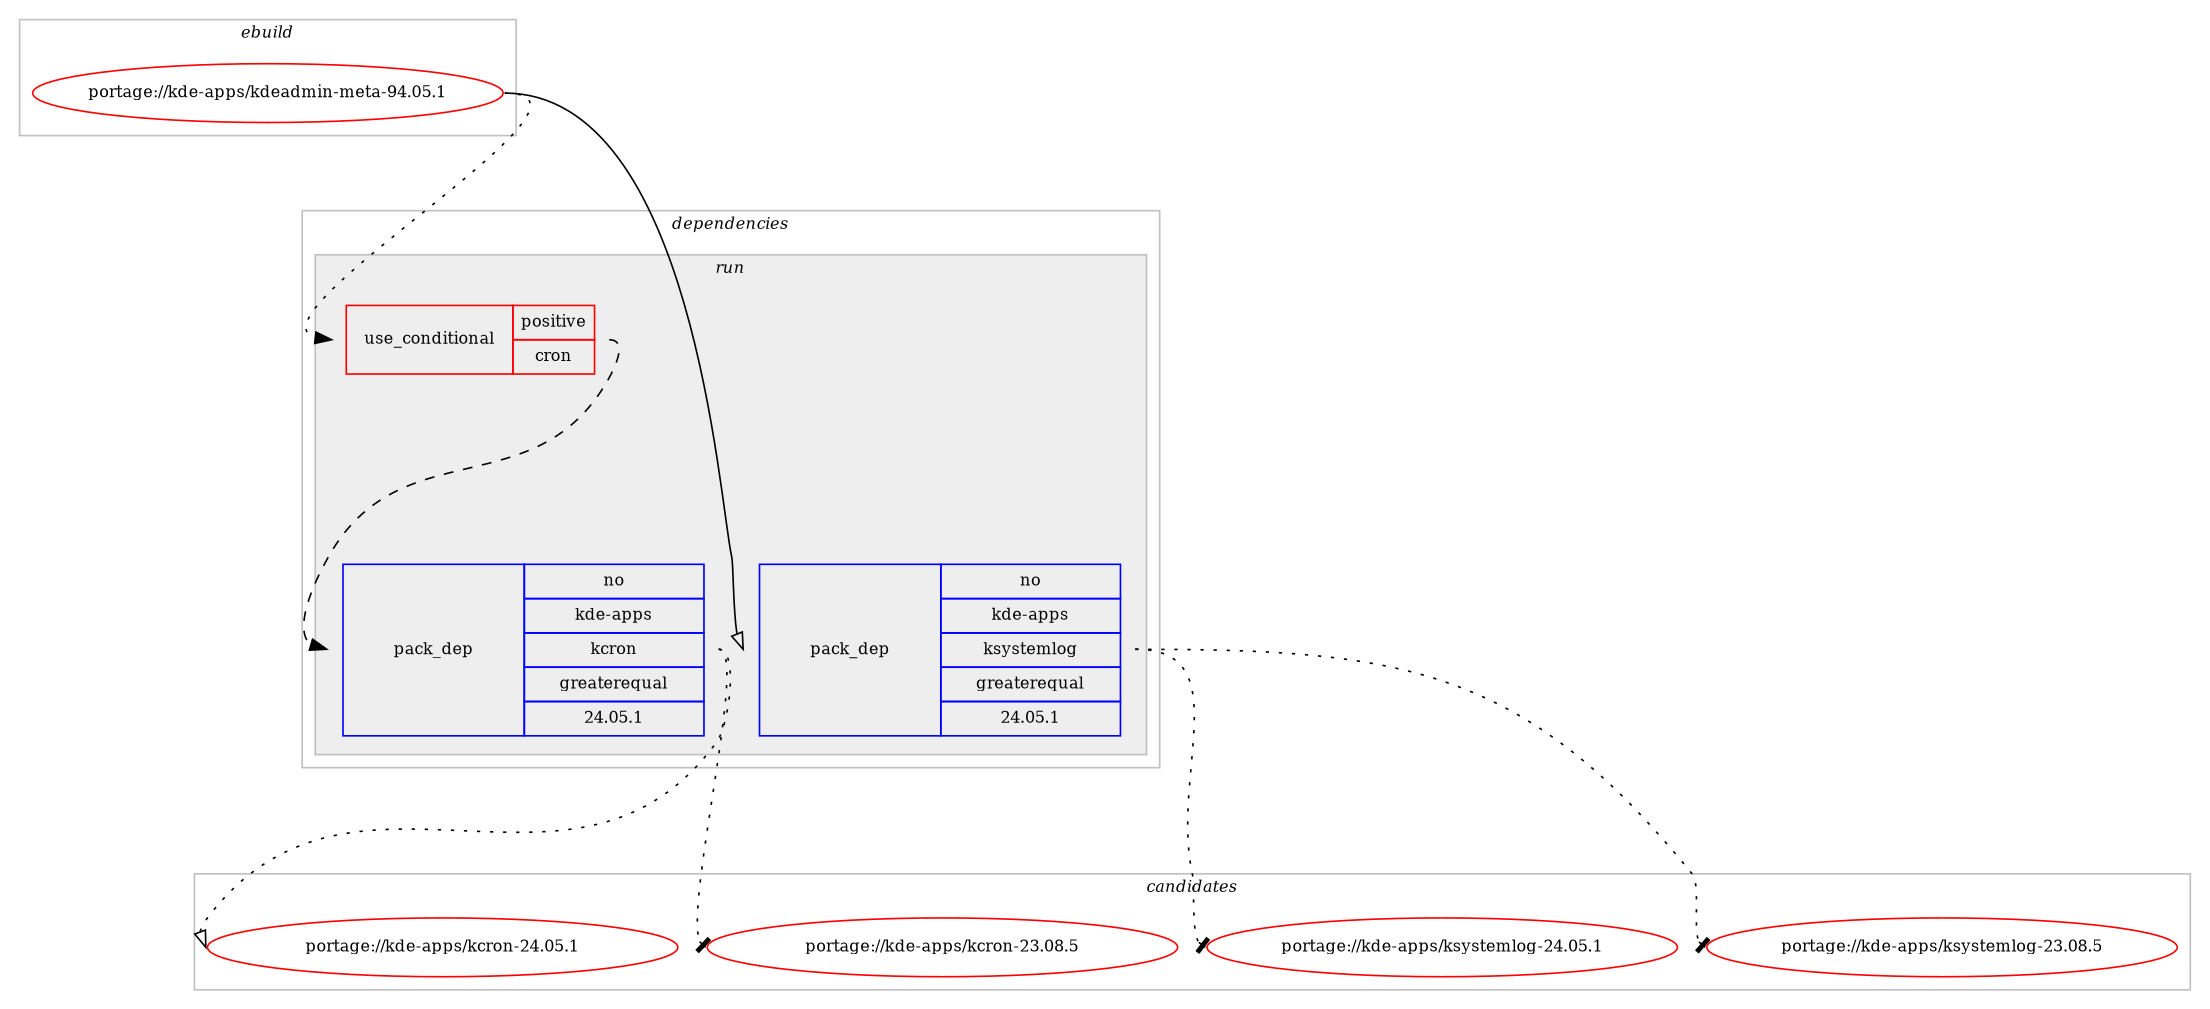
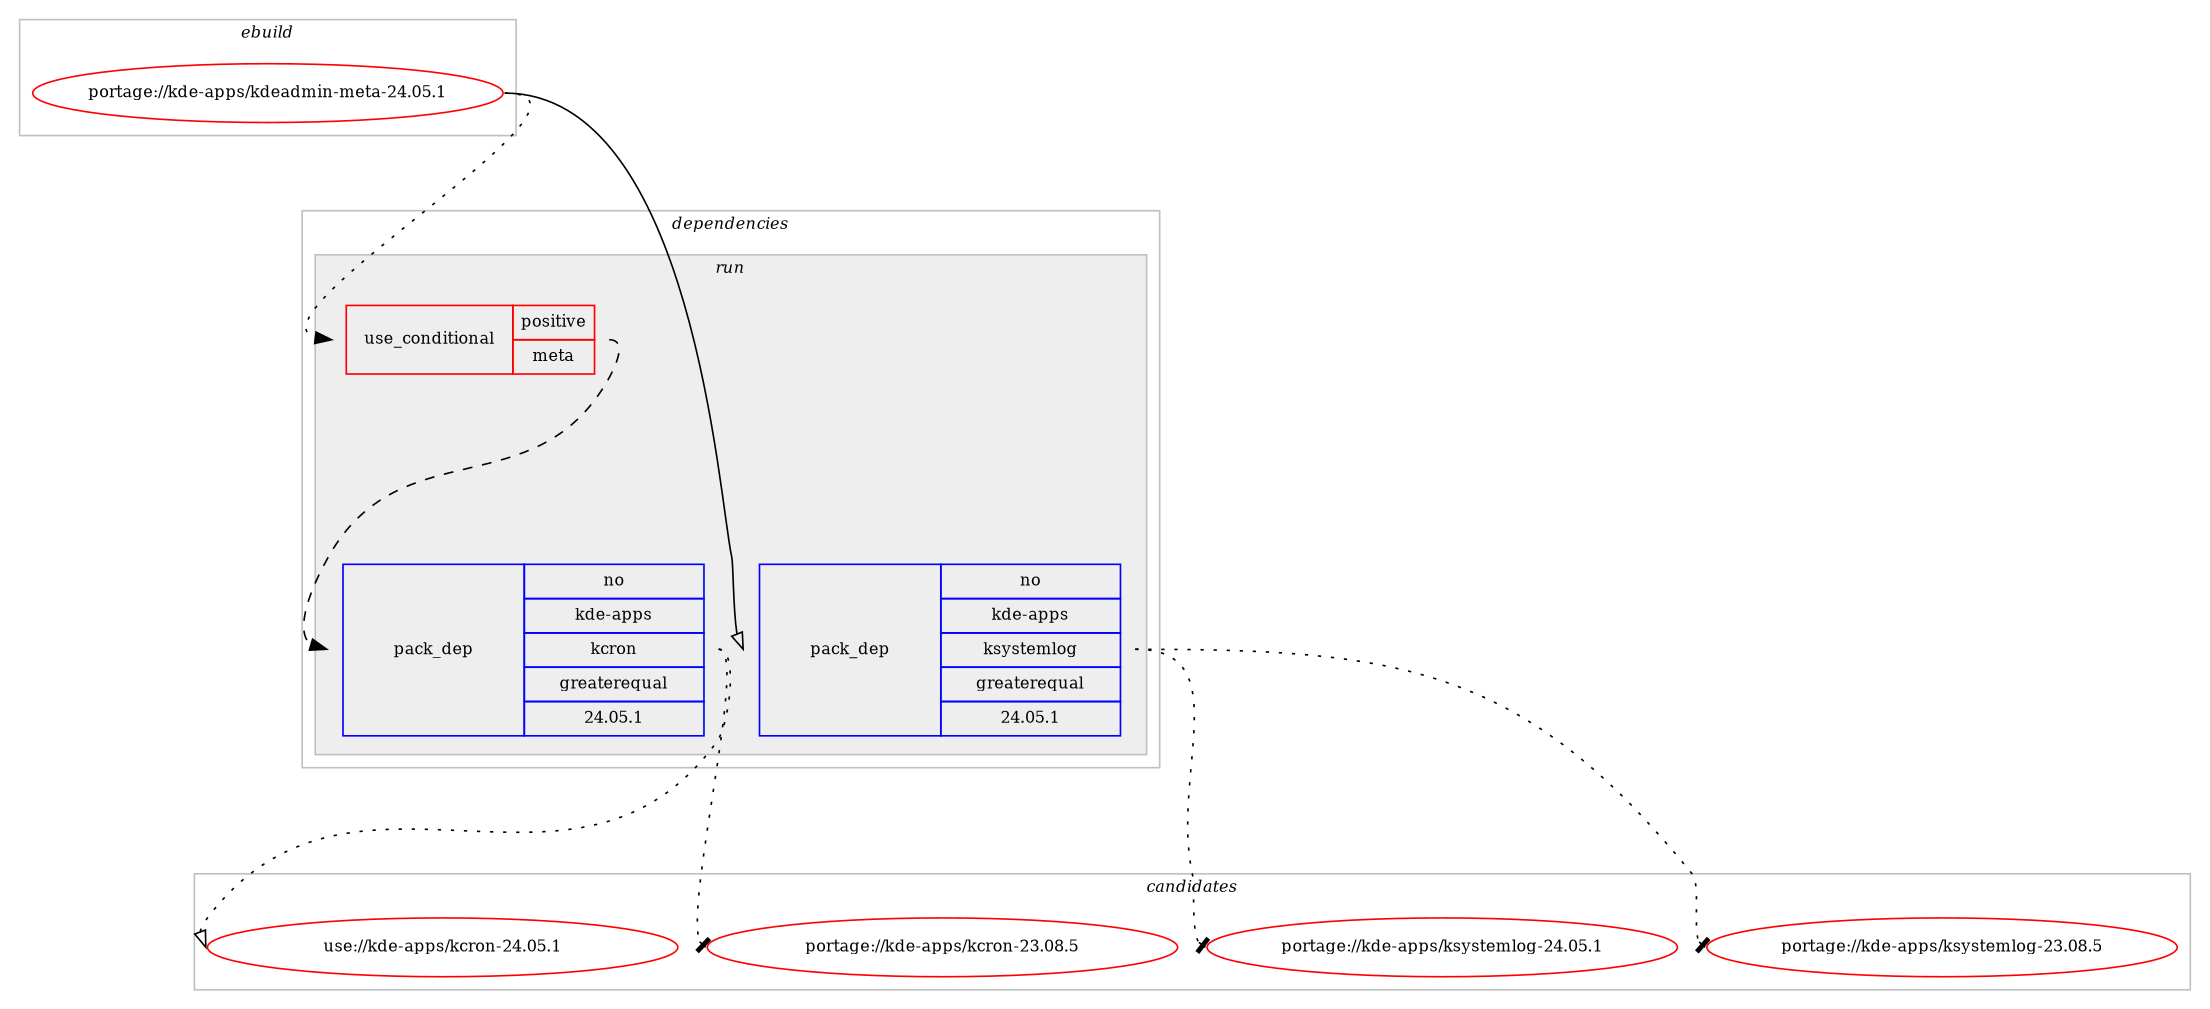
  digraph {
    compound=true
    concentrate=true
    fontname="DejaVu Serif"
    fontsize=10
    newrank=true
    rankdir=TB
    ranksep=1.5
    node [color=red fontname="DejaVu Serif" fontsize=10]
    edge [arrowhead=tee fontname="DejaVu Serif" headport=w style=dotted tailport=e weight=100]
-   n1 [label="portage://kde-apps/kdeadmin-meta-94.05.1" width=4]
+   n1 [label="portage://kde-apps/kdeadmin-meta-24.05.1" width=4]
    n2 [color=blue label=<<TABLE BORDER="0" CELLBORDER="1" CELLSPACING="0" CELLPADDING="4" WIDTH="220"><TR><TD ROWSPAN="6" CELLPADDING="30">pack_dep</TD></TR><TR><TD WIDTH="110">no</TD></TR><TR><TD>kde-apps</TD></TR><TR><TD>kcron</TD></TR><TR><TD>greaterequal</TD></TR><TR><TD>24.05.1</TD></TR></TABLE>> shape=none]
-   n3 [label=<<TABLE BORDER="0" CELLBORDER="1" CELLSPACING="0" CELLPADDING="4"><TR><TD ROWSPAN="3" CELLPADDING="10">use_conditional</TD></TR><TR><TD>positive</TD></TR><TR><TD>cron</TD></TR></TABLE>> shape=none]
+   n3 [label=<<TABLE BORDER="0" CELLBORDER="1" CELLSPACING="0" CELLPADDING="4"><TR><TD ROWSPAN="3" CELLPADDING="10">use_conditional</TD></TR><TR><TD>positive</TD></TR><TR><TD>meta</TD></TR></TABLE>> shape=none]
    n4 [color=blue label=<<TABLE BORDER="0" CELLBORDER="1" CELLSPACING="0" CELLPADDING="4" WIDTH="220"><TR><TD ROWSPAN="6" CELLPADDING="30">pack_dep</TD></TR><TR><TD WIDTH="110">no</TD></TR><TR><TD>kde-apps</TD></TR><TR><TD>ksystemlog</TD></TR><TR><TD>greaterequal</TD></TR><TR><TD>24.05.1</TD></TR></TABLE>> shape=none]
    n5 [label="portage://kde-apps/kcron-23.08.5" width=4]
-   n6 [label="portage://kde-apps/kcron-24.05.1" width=4]
+   n6 [label="use://kde-apps/kcron-24.05.1" width=4]
    n7 [label="portage://kde-apps/ksystemlog-23.08.5" width=4]
    n8 [label="portage://kde-apps/ksystemlog-24.05.1" width=4]
    subgraph cluster_1 {
      color=gray
      label=<<i>ebuild</i>>
      rank=same
      n1
    }
    subgraph cluster_2 {
      color=gray
      label=<<i>dependencies</i>>
      subgraph cluster_3 {
        color=gray
        fillcolor="#eeeeee"
        label=<<i>compile</i>>
        style=filled
      }
      subgraph cluster_4 {
        color=gray
        fillcolor="#eeeeee"
        label=<<i>compile and run</i>>
        style=filled
      }
      subgraph cluster_5 {
        color=gray
        fillcolor="#eeeeee"
        label=<<i>run</i>>
        style=filled
        subgraph sub_6 {
          color=gray
          fillcolor="#eeeeee"
          label=<<i>run</i>>
          style=filled
          n3
          subgraph sub_7 {
            color=gray
            fillcolor="#eeeeee"
            label=<<i>run</i>>
            style=filled
            n2
          }
        }
        subgraph sub_8 {
          color=gray
          fillcolor="#eeeeee"
          label=<<i>run</i>>
          style=filled
          n4
        }
      }
    }
    subgraph cluster_9 {
      color=gray
      label=<<i>candidates</i>>
      rank=same
      subgraph sub_10 {
        color=black
        label=<<i>candidates</i>>
        nodesep=1
        rank=same
        n5
        n6
      }
      subgraph sub_11 {
        color=black
        label=<<i>candidates</i>>
        nodesep=1
        rank=same
        n7
        n8
      }
    }
    n1 -> n3 [arrowhead=normal weight=20]
    n1 -> n4 [arrowhead=onormal style=solid weight=20]
    n2 -> n5
    n2 -> n6 [arrowhead=onormal]
    n3 -> n2 [arrowhead=normal style=dashed weight=20]
    n4 -> n7
    n4 -> n8
  }
